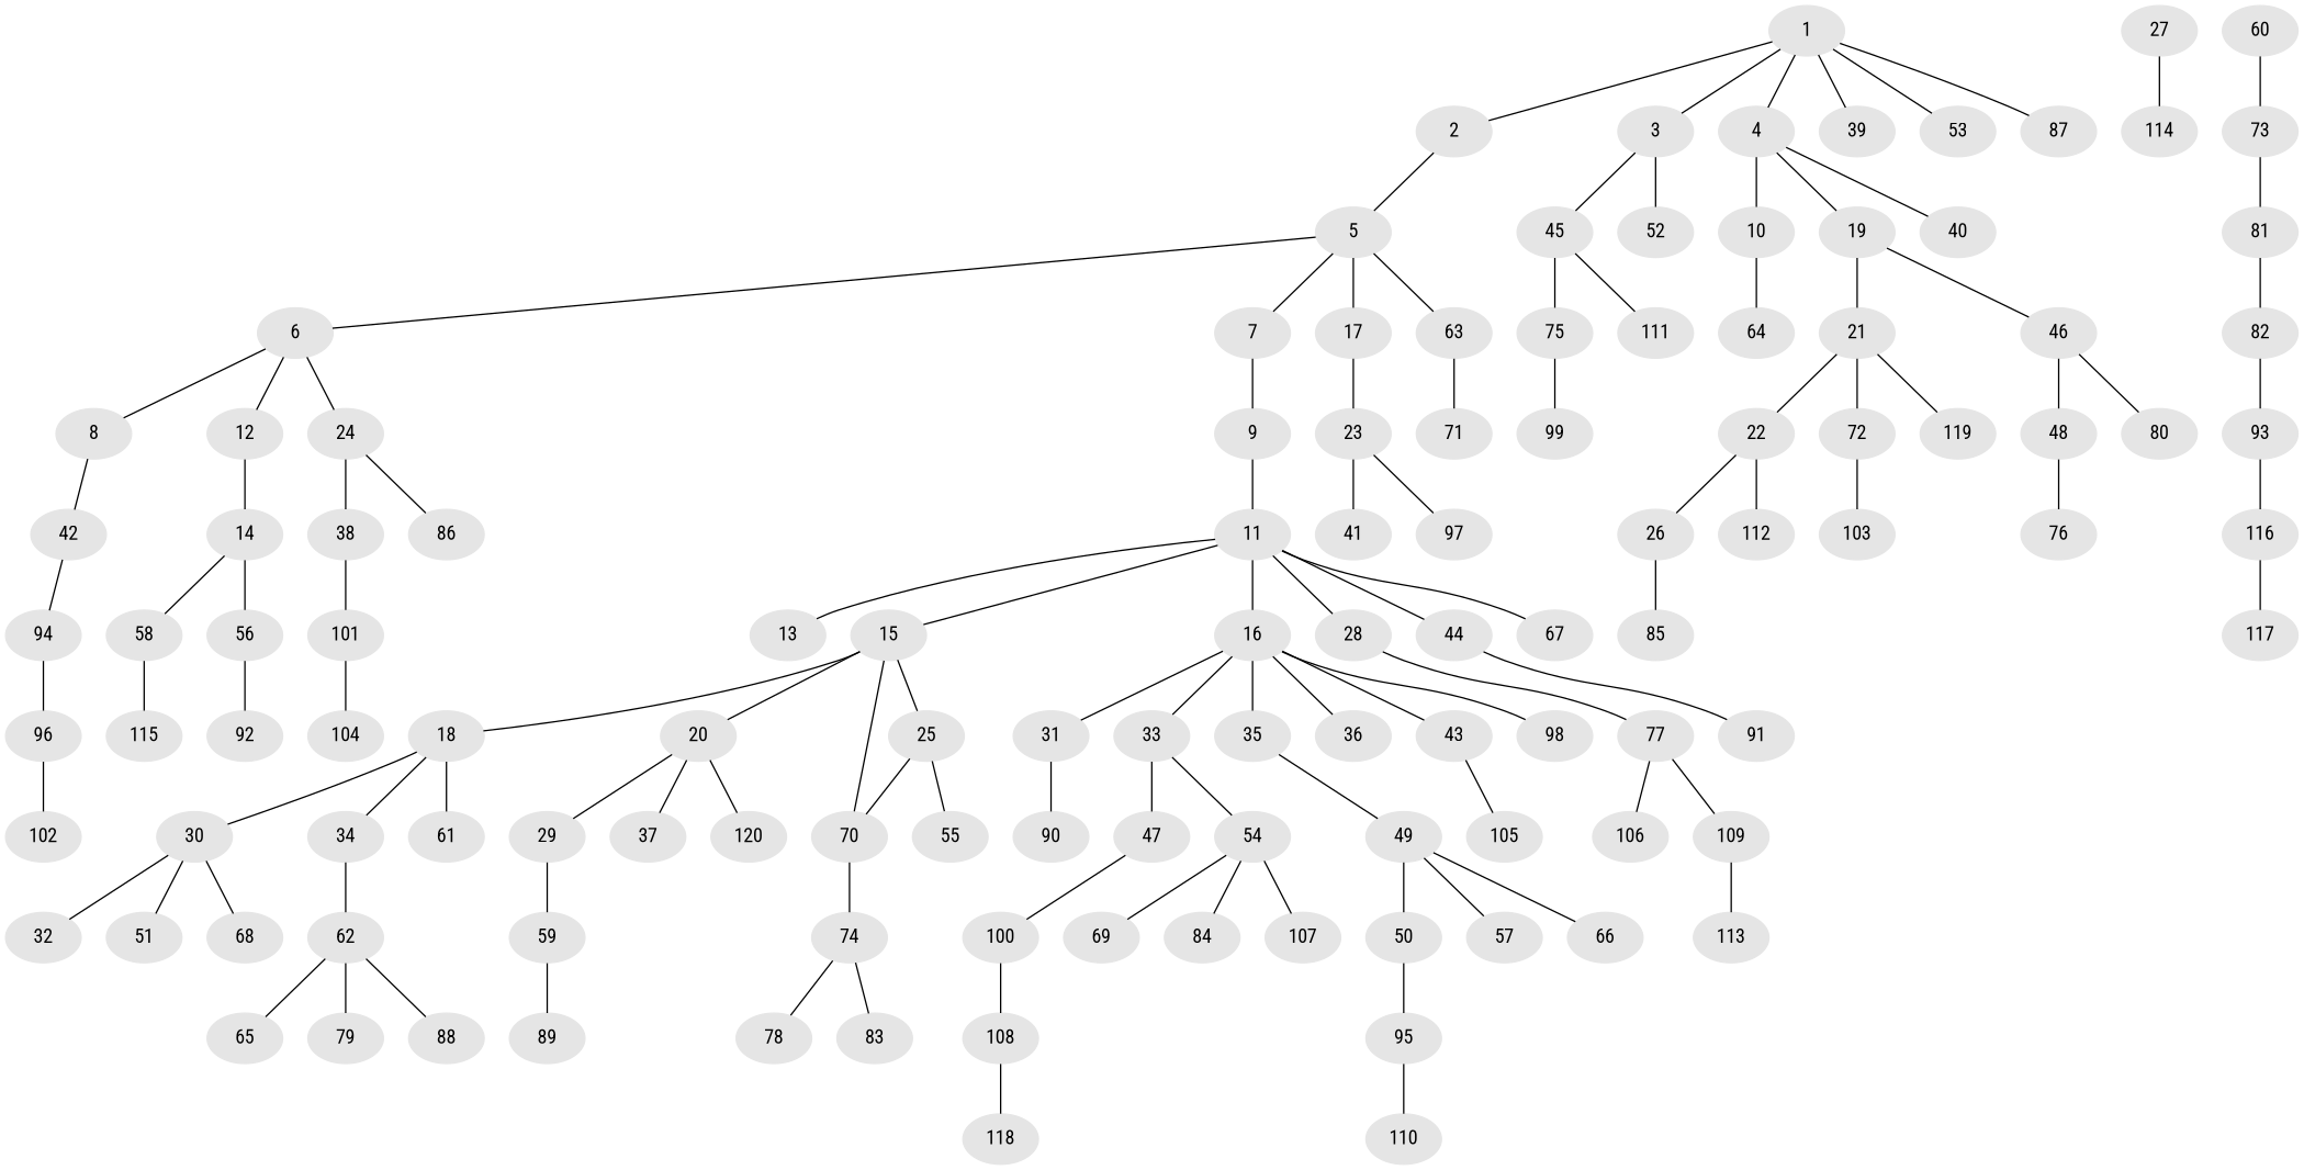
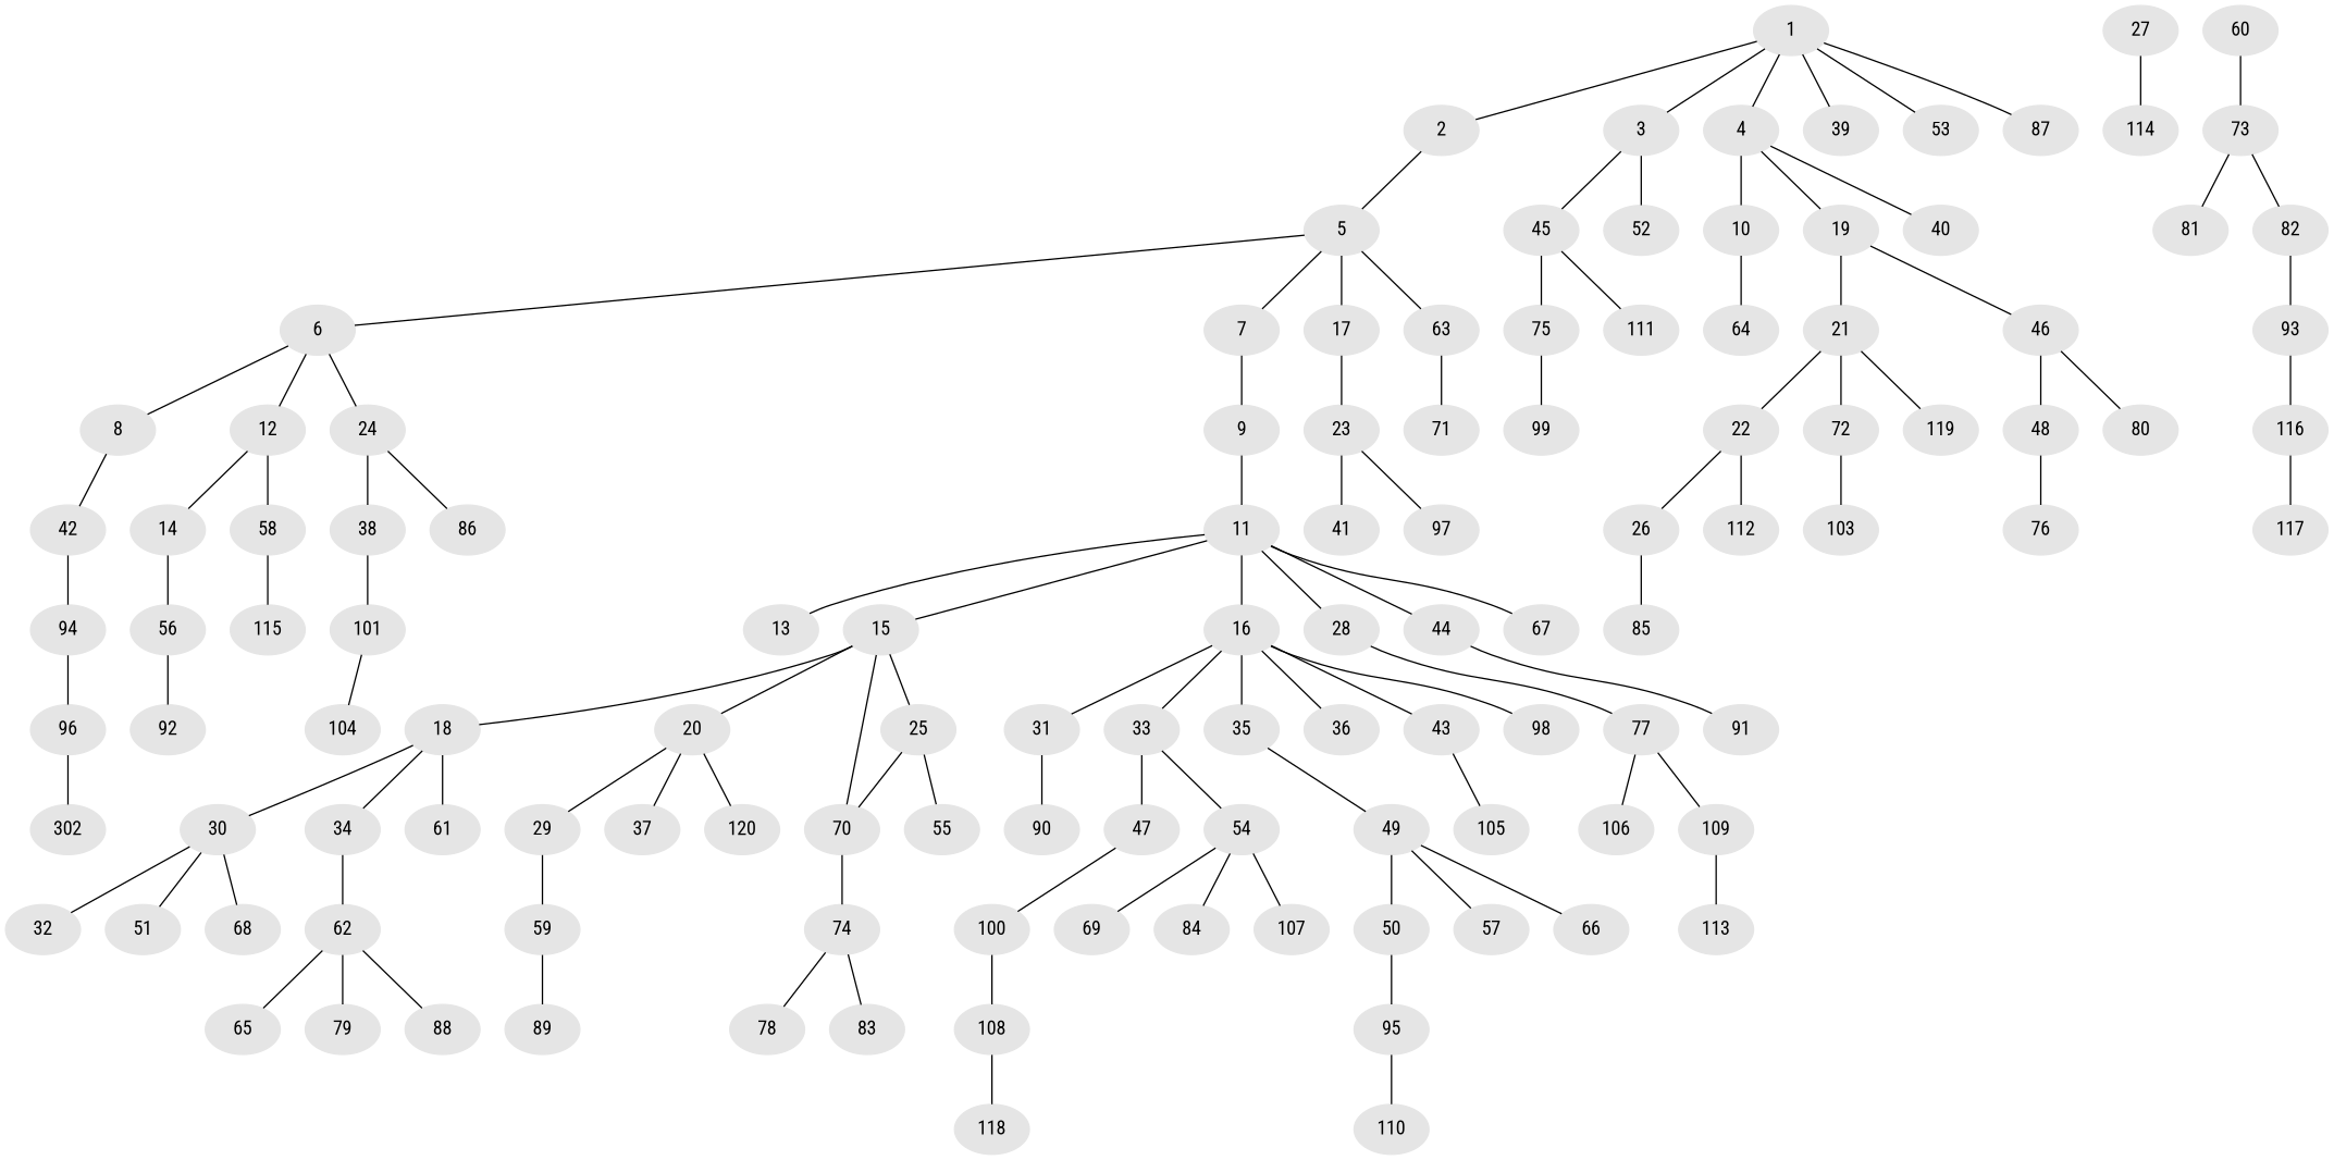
  graph {
    fontname="Roboto Condensed"
    node [color=gray90 fontname="Roboto Condensed" style=filled]
    edge [fontname="Roboto Condensed"]
    1
    2
    3
    4
    39
    53
    87
    5
    45
    52
    10
    19
    40
    6
    7
    17
    63
    75
    111
    64
    21
    46
    8
    12
    24
    9
    23
    71
    42
    14
    58
    38
    86
    11
    94
    13
    15
    16
    28
    44
    67
    18
    20
    25
    70
    31
    33
    35
    36
    43
    98
    77
    91
    56
    115
    92
    30
    34
    61
    29
    37
    120
    55
    27
    114
    90
    47
    54
    49
    105
    41
    97
    32
    51
    68
    62
    22
    72
    119
    48
    80
    59
    26
    112
    103
    85
    101
    74
    106
    109
    89
    100
    69
    84
    107
    65
    79
    88
    50
    57
    66
    60
    73
    104
    96
    99
    76
    108
    95
    110
    81
    82
    78
    83
    93
    113
    116
    117
-   102
+   102 [label=302]
    118
    1 -- 2
    1 -- 3
    1 -- 4
    1 -- 39
    1 -- 53
    1 -- 87
    2 -- 5
    3 -- 45
    3 -- 52
    4 -- 10
    4 -- 19
    4 -- 40
    5 -- 6
    5 -- 7
    5 -- 17
    5 -- 63
    45 -- 75
    45 -- 111
    10 -- 64
    19 -- 21
    19 -- 46
    6 -- 8
    6 -- 12
    6 -- 24
    7 -- 9
    17 -- 23
    63 -- 71
    75 -- 99
    21 -- 22
    21 -- 72
    21 -- 119
    46 -- 48
    46 -- 80
    8 -- 42
    12 -- 14
-   14 -- 58
+   12 -- 58
    24 -- 38
    24 -- 86
    9 -- 11
    23 -- 41
    23 -- 97
    42 -- 94
    14 -- 56
    58 -- 115
    38 -- 101
    11 -- 13
    11 -- 15
    11 -- 16
    11 -- 28
    11 -- 44
    11 -- 67
    94 -- 96
    15 -- 18
    15 -- 20
    15 -- 25
    15 -- 70
    16 -- 31
    16 -- 33
    16 -- 35
    16 -- 36
    16 -- 43
    16 -- 98
    28 -- 77
    44 -- 91
    18 -- 30
    18 -- 34
    18 -- 61
    20 -- 29
    20 -- 37
    20 -- 120
    25 -- 70
    25 -- 55
    70 -- 74
    31 -- 90
    33 -- 47
    33 -- 54
    35 -- 49
    43 -- 105
    77 -- 106
    77 -- 109
    56 -- 92
    30 -- 32
    30 -- 51
    30 -- 68
    34 -- 62
    29 -- 59
    27 -- 114
    47 -- 100
    54 -- 69
    54 -- 84
    54 -- 107
    49 -- 50
    49 -- 57
    49 -- 66
    62 -- 65
    62 -- 79
    62 -- 88
    22 -- 26
    22 -- 112
    72 -- 103
    48 -- 76
    59 -- 89
    26 -- 85
    101 -- 104
    74 -- 78
    74 -- 83
    109 -- 113
    100 -- 108
    50 -- 95
    60 -- 73
    73 -- 81
-   81 -- 82
+   73 -- 82
    96 -- 102
    108 -- 118
    95 -- 110
    82 -- 93
    93 -- 116
    116 -- 117
  }
